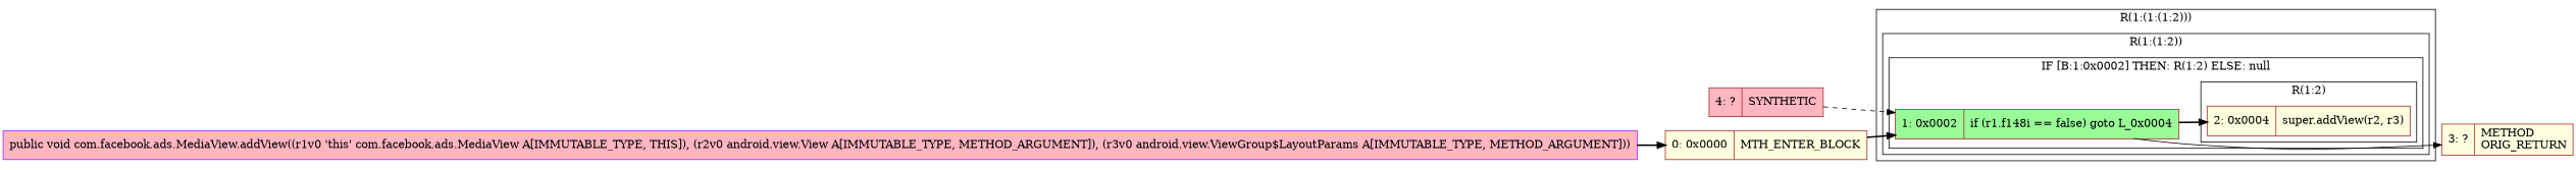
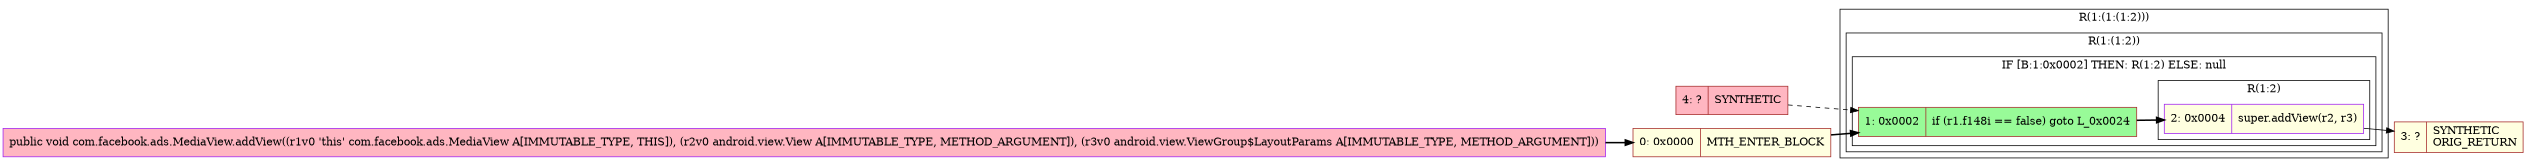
  digraph {
    rankdir=LR
    node [color=brown fillcolor=lightyellow shape=record style=filled]
    edge [style=bold]
-   n1 [label="{2\:\ 0x0004|super.addView(r2, r3)\l}"]
-   n2 [fillcolor=palegreen label="{1\:\ 0x0002|if (r1.f148i == false) goto L_0x0004\l}"]
-   n3 [label="{3\:\ ?|METHOD\lORIG_RETURN\l}"]
+   n1 [color=purple label="{2\:\ 0x0004|super.addView(r2, r3)\l}"]
+   n2 [fillcolor=palegreen label="{1\:\ 0x0002|if (r1.f148i == false) goto L_0x0024\l}"]
+   n3 [label="{3\:\ ?|SYNTHETIC\lORIG_RETURN\l}"]
    n4 [fillcolor=lightpink label="{4\:\ ?|SYNTHETIC\l}"]
    n5 [label="{0\:\ 0x0000|MTH_ENTER_BLOCK\l}"]
    n6 [color=purple fillcolor=lightpink label="{public void com.facebook.ads.MediaView.addView((r1v0 'this' com.facebook.ads.MediaView A[IMMUTABLE_TYPE, THIS]), (r2v0 android.view.View A[IMMUTABLE_TYPE, METHOD_ARGUMENT]), (r3v0 android.view.ViewGroup$LayoutParams A[IMMUTABLE_TYPE, METHOD_ARGUMENT])) }"]
    subgraph cluster_1 {
      label="R(1:(1:(1:2)))"
      subgraph cluster_2 {
        label="R(1:(1:2))"
        subgraph cluster_3 {
          label="IF [B:1:0x0002] THEN: R(1:2) ELSE: null"
          n2
          subgraph cluster_4 {
            label="R(1:2)"
            n1
          }
        }
      }
    }
-   n2 -> n3 [style=solid]
+   n1 -> n3 [style=solid]
    n2 -> n1
    n4 -> n2 [style=dashed]
    n5 -> n2
    n6 -> n5
  }
